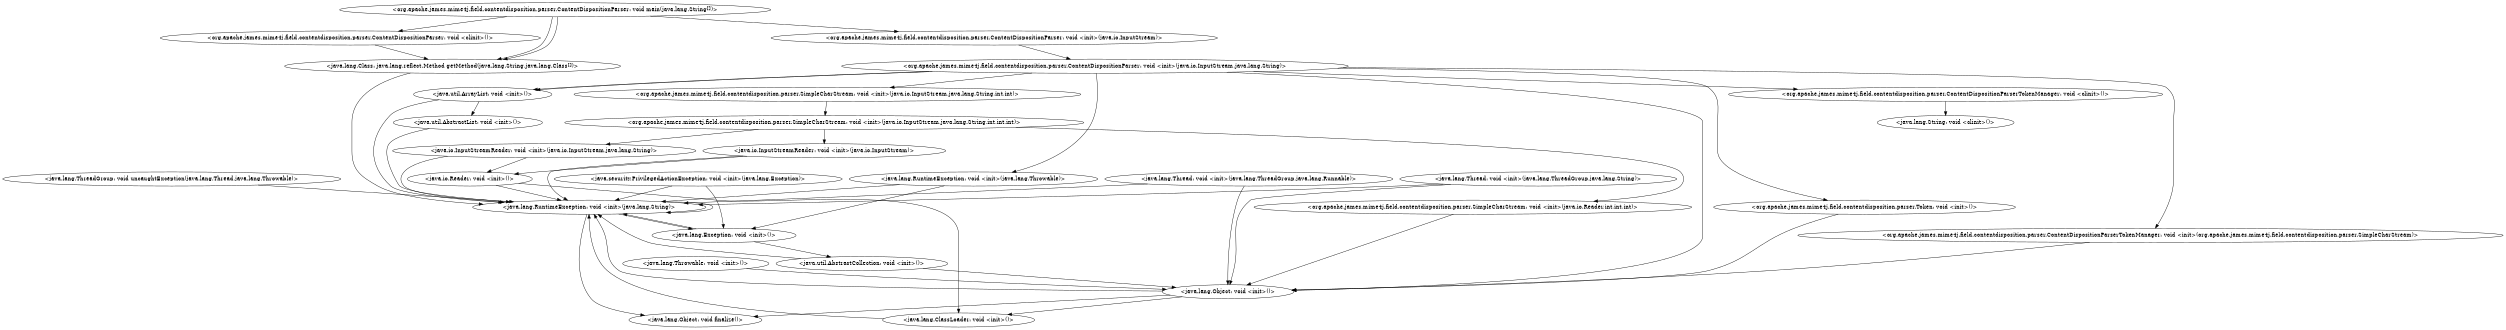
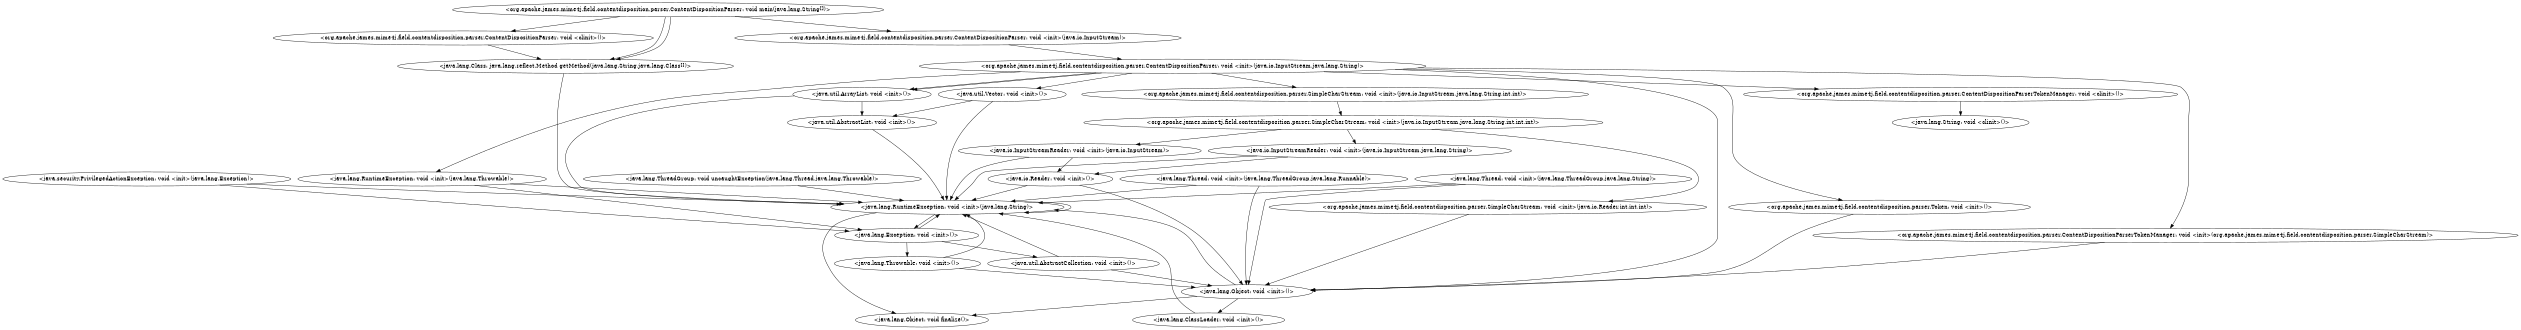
  digraph {
    "<org.apache.james.mime4j.field.contentdisposition.parser.ContentDispositionParser: void main(java.lang.String[])>"
    "<org.apache.james.mime4j.field.contentdisposition.parser.ContentDispositionParser: void <clinit>()>"
    "<org.apache.james.mime4j.field.contentdisposition.parser.ContentDispositionParser: void <init>(java.io.InputStream)>"
    "<java.lang.Class: java.lang.reflect.Method getMethod(java.lang.String,java.lang.Class[])>"
    "<org.apache.james.mime4j.field.contentdisposition.parser.ContentDispositionParser: void <init>(java.io.InputStream,java.lang.String)>"
    "<java.lang.RuntimeException: void <init>(java.lang.String)>"
    "<java.lang.Object: void <init>()>"
    "<org.apache.james.mime4j.field.contentdisposition.parser.ContentDispositionParserTokenManager: void <clinit>()>"
    "<java.lang.RuntimeException: void <init>(java.lang.Throwable)>"
    "<org.apache.james.mime4j.field.contentdisposition.parser.Token: void <init>()>"
    "<org.apache.james.mime4j.field.contentdisposition.parser.ContentDispositionParserTokenManager: void <init>(org.apache.james.mime4j.field.contentdisposition.parser.SimpleCharStream)>"
    "<org.apache.james.mime4j.field.contentdisposition.parser.SimpleCharStream: void <init>(java.io.InputStream,java.lang.String,int,int)>"
+   "<java.util.Vector: void <init>()>"
    "<java.util.ArrayList: void <init>()>"
    "<java.lang.ThreadGroup: void uncaughtException(java.lang.Thread,java.lang.Throwable)>"
    "<java.lang.Exception: void <init>()>"
    "<java.lang.Object: void finalize()>"
    "<java.lang.Throwable: void <init>()>"
    "<java.util.AbstractCollection: void <init>()>"
    "<java.lang.ClassLoader: void <init>()>"
    "<java.security.PrivilegedActionException: void <init>(java.lang.Exception)>"
    "<java.lang.Thread: void <init>(java.lang.ThreadGroup,java.lang.Runnable)>"
    "<java.lang.Thread: void <init>(java.lang.ThreadGroup,java.lang.String)>"
    "<java.lang.String: void <clinit>()>"
    "<org.apache.james.mime4j.field.contentdisposition.parser.SimpleCharStream: void <init>(java.io.InputStream,java.lang.String,int,int,int)>"
    "<java.util.AbstractList: void <init>()>"
    "<java.io.InputStreamReader: void <init>(java.io.InputStream)>"
    "<java.io.InputStreamReader: void <init>(java.io.InputStream,java.lang.String)>"
    "<org.apache.james.mime4j.field.contentdisposition.parser.SimpleCharStream: void <init>(java.io.Reader,int,int,int)>"
    "<java.io.Reader: void <init>()>"
    "<org.apache.james.mime4j.field.contentdisposition.parser.ContentDispositionParser: void main(java.lang.String[])>" -> "<org.apache.james.mime4j.field.contentdisposition.parser.ContentDispositionParser: void <clinit>()>"
    "<org.apache.james.mime4j.field.contentdisposition.parser.ContentDispositionParser: void main(java.lang.String[])>" -> "<org.apache.james.mime4j.field.contentdisposition.parser.ContentDispositionParser: void <init>(java.io.InputStream)>"
    "<org.apache.james.mime4j.field.contentdisposition.parser.ContentDispositionParser: void main(java.lang.String[])>" -> "<java.lang.Class: java.lang.reflect.Method getMethod(java.lang.String,java.lang.Class[])>"
    "<org.apache.james.mime4j.field.contentdisposition.parser.ContentDispositionParser: void main(java.lang.String[])>" -> "<java.lang.Class: java.lang.reflect.Method getMethod(java.lang.String,java.lang.Class[])>"
    "<org.apache.james.mime4j.field.contentdisposition.parser.ContentDispositionParser: void <clinit>()>" -> "<java.lang.Class: java.lang.reflect.Method getMethod(java.lang.String,java.lang.Class[])>"
    "<org.apache.james.mime4j.field.contentdisposition.parser.ContentDispositionParser: void <init>(java.io.InputStream)>" -> "<org.apache.james.mime4j.field.contentdisposition.parser.ContentDispositionParser: void <init>(java.io.InputStream,java.lang.String)>"
    "<java.lang.Class: java.lang.reflect.Method getMethod(java.lang.String,java.lang.Class[])>" -> "<java.lang.RuntimeException: void <init>(java.lang.String)>"
    "<org.apache.james.mime4j.field.contentdisposition.parser.ContentDispositionParser: void <init>(java.io.InputStream,java.lang.String)>" -> "<java.lang.Object: void <init>()>"
    "<org.apache.james.mime4j.field.contentdisposition.parser.ContentDispositionParser: void <init>(java.io.InputStream,java.lang.String)>" -> "<org.apache.james.mime4j.field.contentdisposition.parser.ContentDispositionParserTokenManager: void <clinit>()>"
    "<org.apache.james.mime4j.field.contentdisposition.parser.ContentDispositionParser: void <init>(java.io.InputStream,java.lang.String)>" -> "<java.lang.RuntimeException: void <init>(java.lang.Throwable)>"
    "<org.apache.james.mime4j.field.contentdisposition.parser.ContentDispositionParser: void <init>(java.io.InputStream,java.lang.String)>" -> "<org.apache.james.mime4j.field.contentdisposition.parser.Token: void <init>()>"
    "<org.apache.james.mime4j.field.contentdisposition.parser.ContentDispositionParser: void <init>(java.io.InputStream,java.lang.String)>" -> "<org.apache.james.mime4j.field.contentdisposition.parser.ContentDispositionParserTokenManager: void <init>(org.apache.james.mime4j.field.contentdisposition.parser.SimpleCharStream)>"
    "<org.apache.james.mime4j.field.contentdisposition.parser.ContentDispositionParser: void <init>(java.io.InputStream,java.lang.String)>" -> "<org.apache.james.mime4j.field.contentdisposition.parser.SimpleCharStream: void <init>(java.io.InputStream,java.lang.String,int,int)>"
+   "<org.apache.james.mime4j.field.contentdisposition.parser.ContentDispositionParser: void <init>(java.io.InputStream,java.lang.String)>" -> "<java.util.Vector: void <init>()>"
    "<org.apache.james.mime4j.field.contentdisposition.parser.ContentDispositionParser: void <init>(java.io.InputStream,java.lang.String)>" -> "<java.util.ArrayList: void <init>()>"
    "<org.apache.james.mime4j.field.contentdisposition.parser.ContentDispositionParser: void <init>(java.io.InputStream,java.lang.String)>" -> "<java.util.ArrayList: void <init>()>"
    "<java.lang.RuntimeException: void <init>(java.lang.String)>" -> "<java.lang.RuntimeException: void <init>(java.lang.String)>"
    "<java.lang.RuntimeException: void <init>(java.lang.String)>" -> "<java.lang.Exception: void <init>()>"
    "<java.lang.RuntimeException: void <init>(java.lang.String)>" -> "<java.lang.Object: void finalize()>"
    "<java.lang.Object: void <init>()>" -> "<java.lang.RuntimeException: void <init>(java.lang.String)>"
    "<java.lang.Object: void <init>()>" -> "<java.lang.Object: void finalize()>"
    "<java.lang.Object: void <init>()>" -> "<java.lang.ClassLoader: void <init>()>"
    "<org.apache.james.mime4j.field.contentdisposition.parser.ContentDispositionParserTokenManager: void <clinit>()>" -> "<java.lang.String: void <clinit>()>"
    "<java.lang.RuntimeException: void <init>(java.lang.Throwable)>" -> "<java.lang.RuntimeException: void <init>(java.lang.String)>"
    "<java.lang.RuntimeException: void <init>(java.lang.Throwable)>" -> "<java.lang.Exception: void <init>()>"
    "<org.apache.james.mime4j.field.contentdisposition.parser.Token: void <init>()>" -> "<java.lang.Object: void <init>()>"
    "<org.apache.james.mime4j.field.contentdisposition.parser.ContentDispositionParserTokenManager: void <init>(org.apache.james.mime4j.field.contentdisposition.parser.SimpleCharStream)>" -> "<java.lang.Object: void <init>()>"
    "<org.apache.james.mime4j.field.contentdisposition.parser.SimpleCharStream: void <init>(java.io.InputStream,java.lang.String,int,int)>" -> "<org.apache.james.mime4j.field.contentdisposition.parser.SimpleCharStream: void <init>(java.io.InputStream,java.lang.String,int,int,int)>"
+   "<java.util.Vector: void <init>()>" -> "<java.lang.RuntimeException: void <init>(java.lang.String)>"
+   "<java.util.Vector: void <init>()>" -> "<java.util.AbstractList: void <init>()>"
    "<java.util.ArrayList: void <init>()>" -> "<java.lang.RuntimeException: void <init>(java.lang.String)>"
    "<java.util.ArrayList: void <init>()>" -> "<java.util.AbstractList: void <init>()>"
    "<java.lang.ThreadGroup: void uncaughtException(java.lang.Thread,java.lang.Throwable)>" -> "<java.lang.RuntimeException: void <init>(java.lang.String)>"
    "<java.lang.Exception: void <init>()>" -> "<java.lang.RuntimeException: void <init>(java.lang.String)>"
+   "<java.lang.Exception: void <init>()>" -> "<java.lang.Throwable: void <init>()>"
    "<java.lang.Exception: void <init>()>" -> "<java.util.AbstractCollection: void <init>()>"
+   "<java.lang.Throwable: void <init>()>" -> "<java.lang.RuntimeException: void <init>(java.lang.String)>"
    "<java.lang.Throwable: void <init>()>" -> "<java.lang.Object: void <init>()>"
    "<java.util.AbstractCollection: void <init>()>" -> "<java.lang.RuntimeException: void <init>(java.lang.String)>"
    "<java.util.AbstractCollection: void <init>()>" -> "<java.lang.Object: void <init>()>"
    "<java.lang.ClassLoader: void <init>()>" -> "<java.lang.RuntimeException: void <init>(java.lang.String)>"
    "<java.security.PrivilegedActionException: void <init>(java.lang.Exception)>" -> "<java.lang.RuntimeException: void <init>(java.lang.String)>"
    "<java.security.PrivilegedActionException: void <init>(java.lang.Exception)>" -> "<java.lang.Exception: void <init>()>"
    "<java.lang.Thread: void <init>(java.lang.ThreadGroup,java.lang.Runnable)>" -> "<java.lang.RuntimeException: void <init>(java.lang.String)>"
    "<java.lang.Thread: void <init>(java.lang.ThreadGroup,java.lang.Runnable)>" -> "<java.lang.Object: void <init>()>"
    "<java.lang.Thread: void <init>(java.lang.ThreadGroup,java.lang.String)>" -> "<java.lang.RuntimeException: void <init>(java.lang.String)>"
    "<java.lang.Thread: void <init>(java.lang.ThreadGroup,java.lang.String)>" -> "<java.lang.Object: void <init>()>"
    "<org.apache.james.mime4j.field.contentdisposition.parser.SimpleCharStream: void <init>(java.io.InputStream,java.lang.String,int,int,int)>" -> "<java.io.InputStreamReader: void <init>(java.io.InputStream)>"
    "<org.apache.james.mime4j.field.contentdisposition.parser.SimpleCharStream: void <init>(java.io.InputStream,java.lang.String,int,int,int)>" -> "<java.io.InputStreamReader: void <init>(java.io.InputStream,java.lang.String)>"
    "<org.apache.james.mime4j.field.contentdisposition.parser.SimpleCharStream: void <init>(java.io.InputStream,java.lang.String,int,int,int)>" -> "<org.apache.james.mime4j.field.contentdisposition.parser.SimpleCharStream: void <init>(java.io.Reader,int,int,int)>"
    "<java.util.AbstractList: void <init>()>" -> "<java.lang.RuntimeException: void <init>(java.lang.String)>"
    "<java.io.InputStreamReader: void <init>(java.io.InputStream)>" -> "<java.lang.RuntimeException: void <init>(java.lang.String)>"
    "<java.io.InputStreamReader: void <init>(java.io.InputStream)>" -> "<java.io.Reader: void <init>()>"
    "<java.io.InputStreamReader: void <init>(java.io.InputStream,java.lang.String)>" -> "<java.lang.RuntimeException: void <init>(java.lang.String)>"
    "<java.io.InputStreamReader: void <init>(java.io.InputStream,java.lang.String)>" -> "<java.io.Reader: void <init>()>"
    "<org.apache.james.mime4j.field.contentdisposition.parser.SimpleCharStream: void <init>(java.io.Reader,int,int,int)>" -> "<java.lang.Object: void <init>()>"
    "<java.io.Reader: void <init>()>" -> "<java.lang.RuntimeException: void <init>(java.lang.String)>"
-   "<java.io.Reader: void <init>()>" -> "<java.lang.ClassLoader: void <init>()>"
+   "<java.io.Reader: void <init>()>" -> "<java.lang.Object: void <init>()>"
  }
